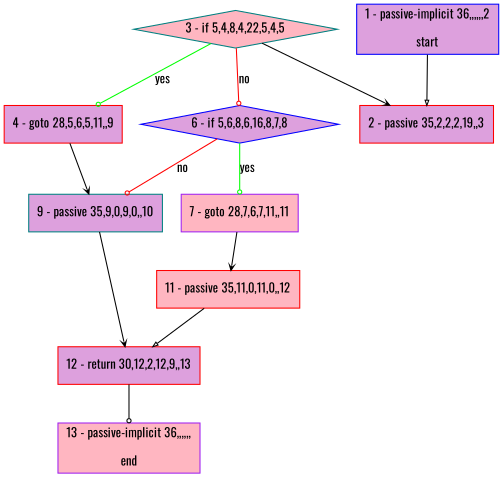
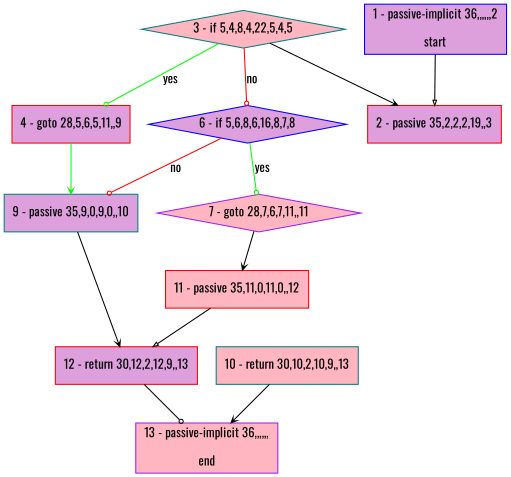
  digraph {
    bgcolor=white
    compound=true
    fillcolor="#FFFFCC"
    fontname=Oswald
    fontsize=12
    pack=true
    packmode=clust
    style="rounded,filled"
    node [color=red compound=true fillcolor=plum fixedsize=false fontname=Oswald fontsize=12 node_initialized=no shape=box style=filled]
    edge [arrowhead=vee arrowsize=0.5 arrowtail=none color="#000000" compound=true dir=forward fontcolor=black fontname=Oswald fontsize=12]
    n1 [label="2 - passive 35,2,2,2,19,,3"]
    n2 [color=teal fillcolor=lightpink label="3 - if 5,4,8,4,22,5,4,5" shape=diamond]
    n3 [label="4 - goto 28,5,6,5,11,,9"]
    n4 [color=blue label="6 - if 5,6,8,6,16,8,7,8" shape=diamond]
    n5 [color=blue label="1 - passive-implicit 36,,,,,,2\n\nstart"]
    n6 [color=teal label="9 - passive 35,9,0,9,0,,10"]
-   n7 [color=purple fillcolor=lightpink label="7 - goto 28,7,6,7,11,,11"]
+   n7 [color=purple fillcolor=lightpink label="7 - goto 28,7,6,7,11,,11" shape=diamond]
    n8 [label="12 - return 30,12,2,12,9,,13"]
    n9 [fillcolor=lightpink label="11 - passive 35,11,0,11,0,,12"]
+   n10 [color=teal fillcolor=lightpink label="10 - return 30,10,2,10,9,,13"]
    n11 [color=purple fillcolor=lightpink label="13 - passive-implicit 36,,,,,,\n\nend"]
    n2 -> n1
    n2 -> n3 [arrowhead=odot color="#00ff00" label=yes]
    n2 -> n4 [arrowhead=odot color="#ff0000" label=no]
-   n3 -> n6
+   n3 -> n6 [color="#00ff00"]
    n4 -> n6 [arrowhead=odot color="#ff0000" label=no]
    n4 -> n7 [arrowhead=odot color="#00ff00" label=yes]
    n5 -> n1 [arrowhead=onormal]
    n6 -> n8
    n7 -> n9
    n8 -> n11 [arrowhead=odot]
    n9 -> n8 [arrowhead=onormal]
+   n10 -> n11
  }
